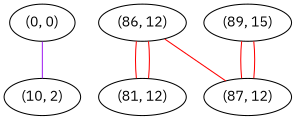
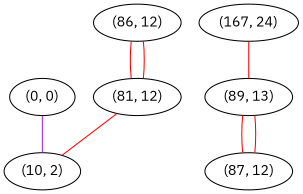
  graph {
    fontname="IBM Plex Sans"
    node [fontname="IBM Plex Sans"]
    edge [color=red fontname="IBM Plex Sans" weight=1]
    "(0, 0)"
    "(10, 2)"
    n3 [label="(86, 12)"]
    "(81, 12)"
    "(87, 12)"
-   "(89, 13)" [label="(89, 15)"]
+   "(167, 24)"
+   "(89, 13)"
    "(0, 0)" -- "(10, 2)" [color=purple weight=4]
    n3 -- "(81, 12)"
    n3 -- "(81, 12)"
-   n3 -- "(87, 12)"
+   "(81, 12)" -- "(10, 2)"
+   "(167, 24)" -- "(89, 13)"
    "(89, 13)" -- "(87, 12)"
    "(89, 13)" -- "(87, 12)"
  }
